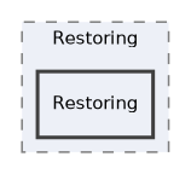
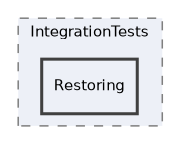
  digraph {
    compound=true
    n1 [color=grey25 fillcolor="#edf0f7" fontname=Helvetica fontsize=10 label=Restoring shape=box style="filled,bold,"]
    subgraph cluster_1 {
      bgcolor="#edf0f7"
      fontname=Helvetica
      fontsize=10
-     label=Restoring
+     label=IntegrationTests
      pencolor=grey50
      style="filled,dashed,"
      n1
    }
  }
